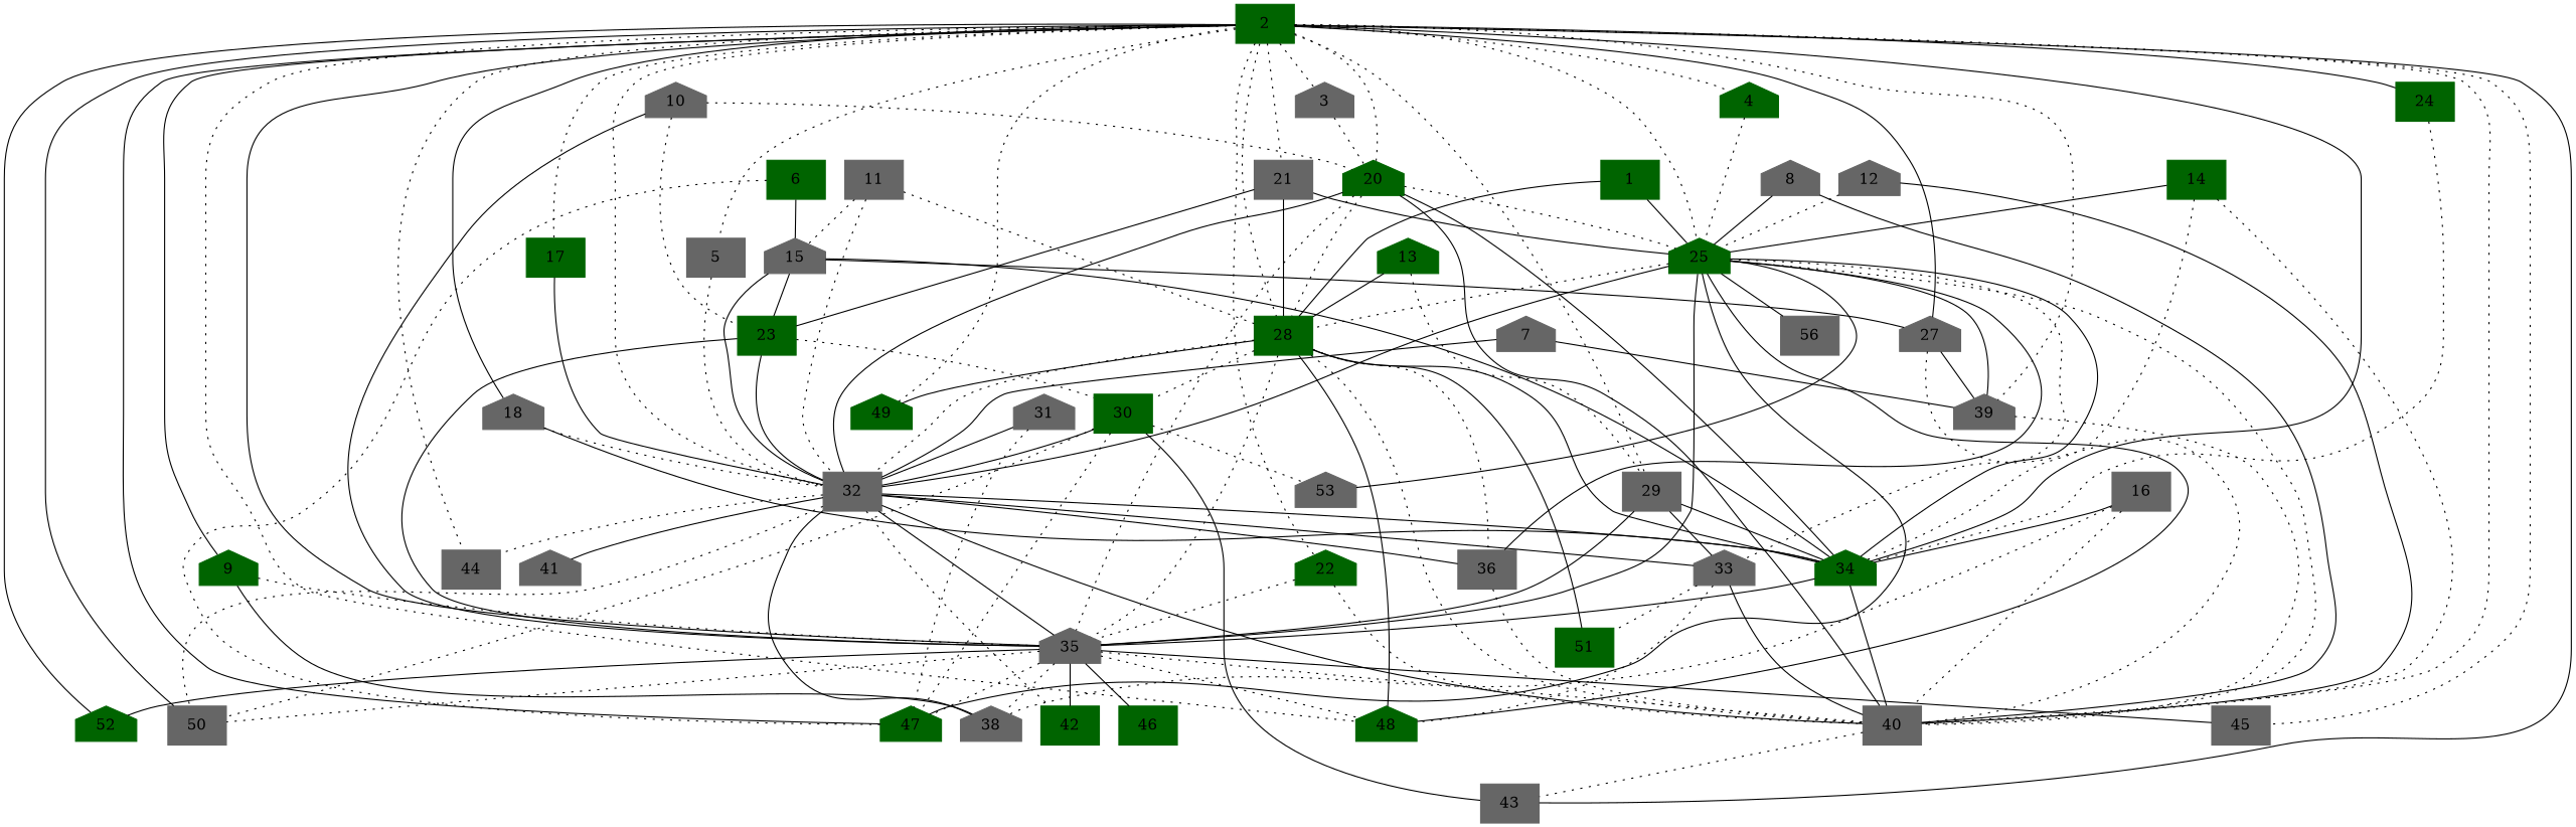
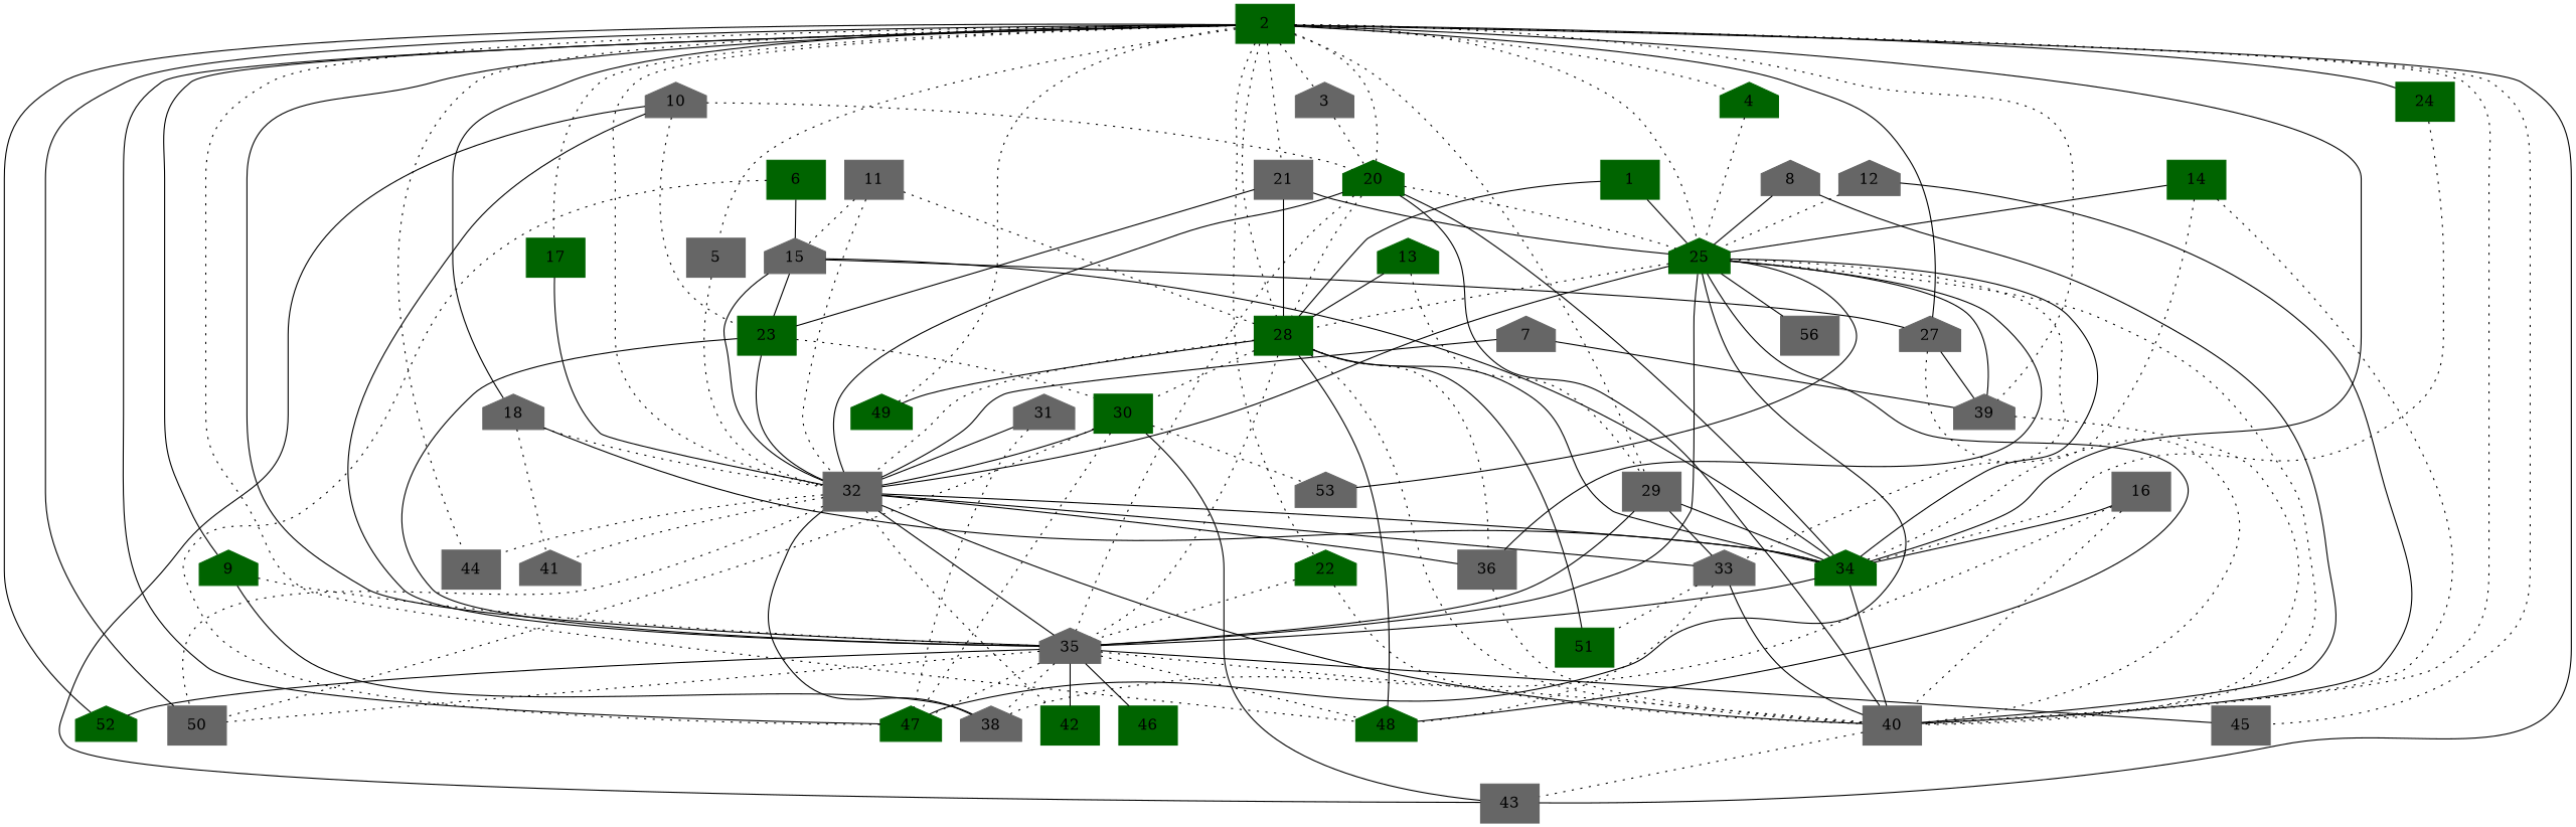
  graph {
    node [color=gray40 shape=house style=filled]
    edge [style=solid weight=1.0]
    1 [color=darkgreen shape=box]
    25 [color=darkgreen]
    28 [color=darkgreen shape=box]
    32 [shape=box]
    34 [color=darkgreen]
    35
    39
    40 [shape=box]
    47 [color=darkgreen]
    48 [color=darkgreen]
    n11 [label=56 shape=box]
    33
    36 [shape=box]
    53
    49 [color=darkgreen]
    30 [color=darkgreen shape=box]
    51 [color=darkgreen shape=box]
    2 [color=darkgreen shape=box]
    3
    4 [color=darkgreen]
    5 [shape=box]
    9 [color=darkgreen]
    17 [color=darkgreen shape=box]
    18
    20 [color=darkgreen]
    21 [shape=box]
    22 [color=darkgreen]
    24 [color=darkgreen shape=box]
    27
    29 [shape=box]
    43 [shape=box]
    44 [shape=box]
    45 [shape=box]
    50 [shape=box]
    52 [color=darkgreen]
    38
    41
    23 [color=darkgreen shape=box]
    42 [color=darkgreen shape=box]
    46 [color=darkgreen shape=box]
    6 [color=darkgreen shape=box]
    15
    7
    8
    10
    11 [shape=box]
    12
    13 [color=darkgreen]
    14 [color=darkgreen shape=box]
    16 [shape=box]
    31
    1 -- 25
    1 -- 28
    25 -- 28 [style=dotted weight=3.0]
    25 -- 32 [weight=3.0]
    25 -- 34 [weight=2.0]
    25 -- 35 [weight=2.0]
    25 -- 39
    25 -- 40 [style=dotted weight=2.0]
    25 -- 47
    25 -- 48
    25 -- n11
    25 -- 33 [style=dotted]
    25 -- 36 [weight=2.0]
    25 -- 53
    28 -- 32 [style=dotted]
    28 -- 34
    28 -- 35 [style=dotted]
    28 -- 40 [style=dotted weight=3.0]
    28 -- 48
    28 -- 36 [style=dotted]
    28 -- 49
    28 -- 30 [style=dotted]
    28 -- 51
    32 -- 34 [weight=3.0]
    32 -- 35
    32 -- 40 [weight=2.0]
    32 -- 33
    32 -- 36
    32 -- 44 [style=dotted]
    32 -- 50 [style=dotted]
    32 -- 38
-   32 -- 41
+   32 -- 41 [style=dotted]
    32 -- 42 [style=dotted]
    34 -- 35
    34 -- 40
    35 -- 40 [style=dotted]
    35 -- 47 [style=dotted]
    35 -- 48 [style=dotted]
    35 -- 45
    35 -- 50 [style=dotted]
    35 -- 52
    35 -- 38 [style=dotted]
    35 -- 42
    35 -- 46
    39 -- 40 [style=dotted]
    40 -- 43 [style=dotted]
    33 -- 40
    33 -- 48 [style=dotted weight=2.0]
    33 -- 51 [style=dotted]
    36 -- 40 [style=dotted]
    30 -- 32
    30 -- 47 [style=dotted]
    30 -- 53 [style=dotted]
    30 -- 43
    30 -- 50 [style=dotted]
    2 -- 25 [style=dotted weight=4.0]
    2 -- 28 [style=dotted weight=2.0]
    2 -- 32 [style=dotted weight=2.0]
    2 -- 34 [weight=3.0]
    2 -- 35 [weight=4.0]
    2 -- 39 [style=dotted weight=3.0]
    2 -- 40 [style=dotted weight=2.0]
    2 -- 47
    2 -- 48 [style=dotted weight=2.0]
    2 -- 49 [style=dotted]
    2 -- 3 [style=dotted]
    2 -- 4 [style=dotted]
    2 -- 5 [style=dotted]
    2 -- 9
    2 -- 17 [style=dotted]
    2 -- 18
    2 -- 20 [style=dotted weight=2.0]
    2 -- 21 [style=dotted]
    2 -- 22 [style=dotted]
    2 -- 24
    2 -- 27
    2 -- 29 [style=dotted]
    2 -- 43
    2 -- 44 [style=dotted]
    2 -- 45 [style=dotted]
    2 -- 50
    2 -- 52 [weight=2.0]
    3 -- 20 [style=dotted]
    4 -- 25 [style=dotted]
    5 -- 32 [style=dotted]
    9 -- 35 [style=dotted]
    9 -- 38
    17 -- 32
    18 -- 32 [style=dotted]
    18 -- 34
+   18 -- 41 [style=dotted]
    20 -- 25 [style=dotted weight=2.0]
    20 -- 28 [style=dotted weight=2.0]
    20 -- 32
    20 -- 34
    20 -- 35 [style=dotted]
    20 -- 40
    21 -- 25
    21 -- 28
    21 -- 23
    22 -- 35 [style=dotted]
    22 -- 40 [style=dotted]
    24 -- 34 [style=dotted]
    27 -- 39
    27 -- 40 [style=dotted]
    29 -- 34
    29 -- 35
    29 -- 33 [weight=2.0]
    23 -- 32
    23 -- 35
    23 -- 30 [style=dotted]
    6 -- 47 [style=dotted]
    6 -- 15
    15 -- 32 [weight=2.0]
    15 -- 34
    15 -- 27
    15 -- 23
    7 -- 32
    7 -- 39
    8 -- 25
    8 -- 40
    10 -- 35
    10 -- 20 [style=dotted]
+   10 -- 43
    10 -- 23 [style=dotted]
    11 -- 28 [style=dotted]
    11 -- 32 [style=dotted]
    11 -- 15 [style=dotted]
    12 -- 25 [style=dotted]
    12 -- 40
    13 -- 28
    13 -- 29 [style=dotted]
    14 -- 25
    14 -- 34 [style=dotted]
    14 -- 40 [style=dotted]
    16 -- 34
    16 -- 40 [style=dotted]
    16 -- 38 [style=dotted]
    31 -- 32
    31 -- 47 [style=dotted]
  }
